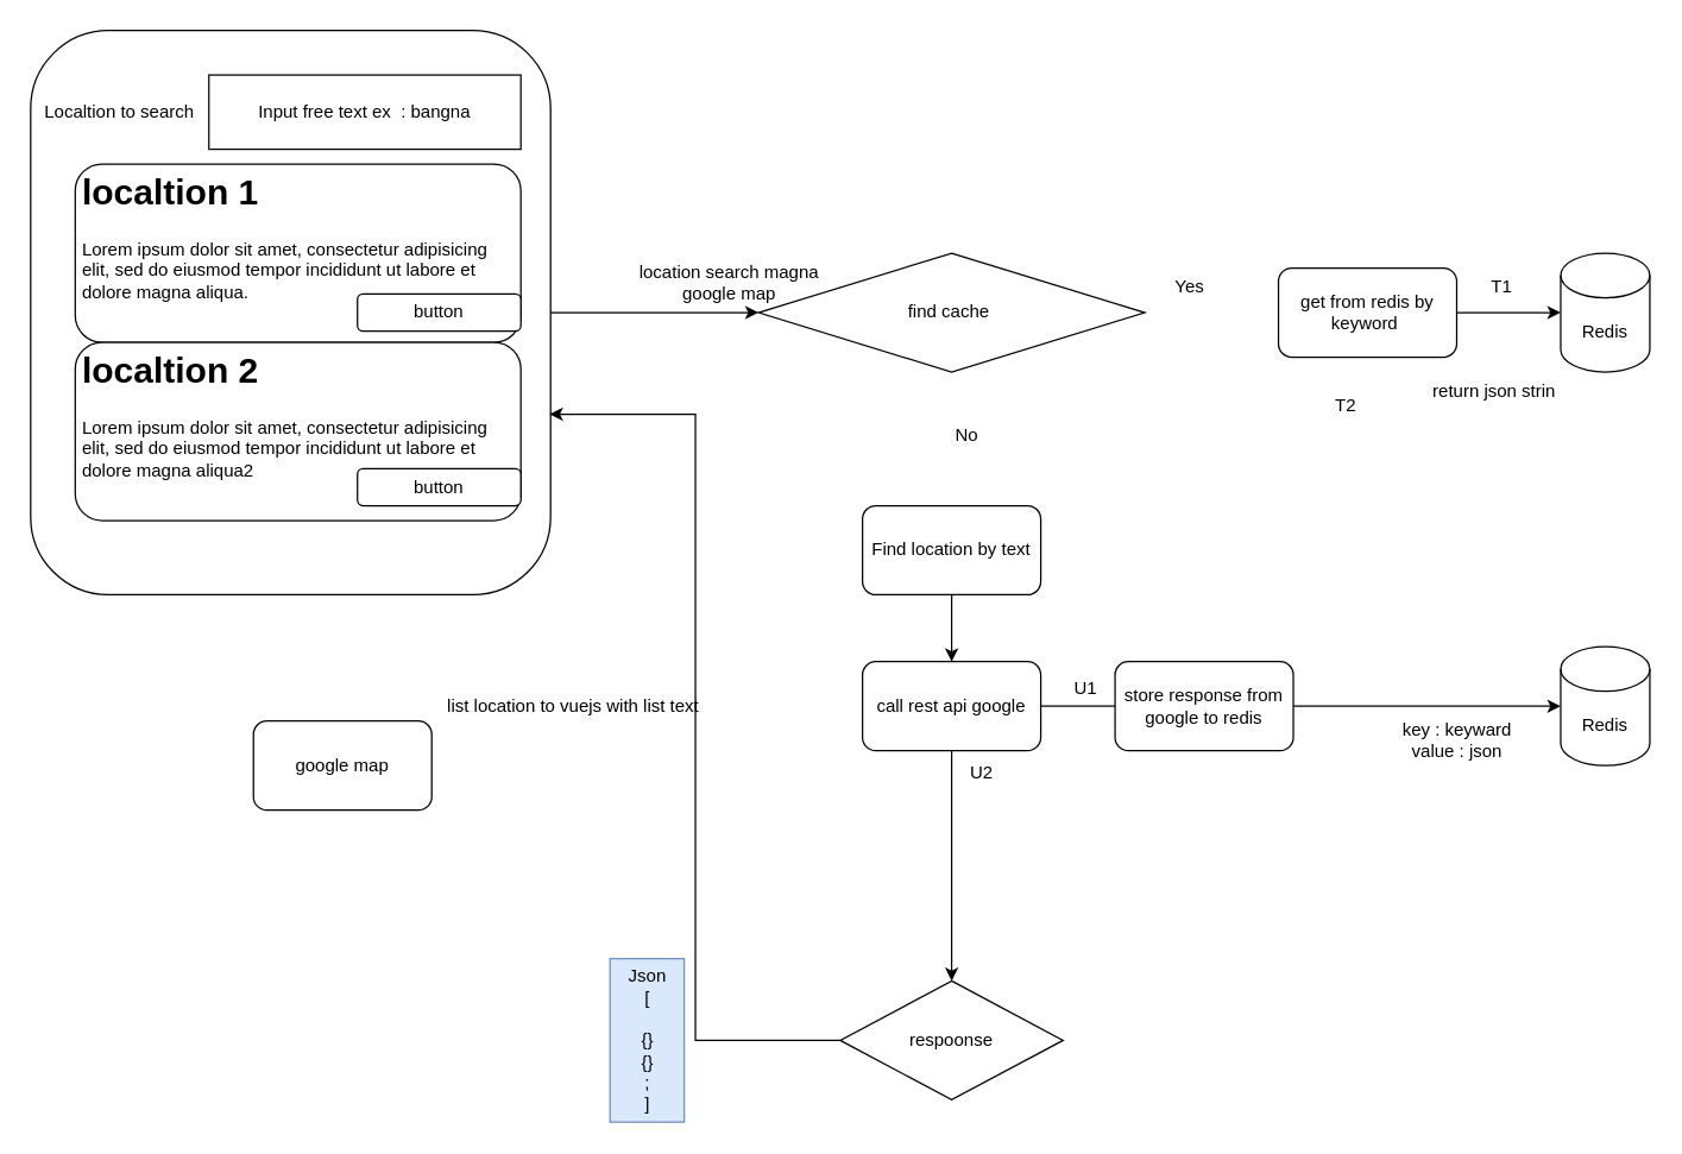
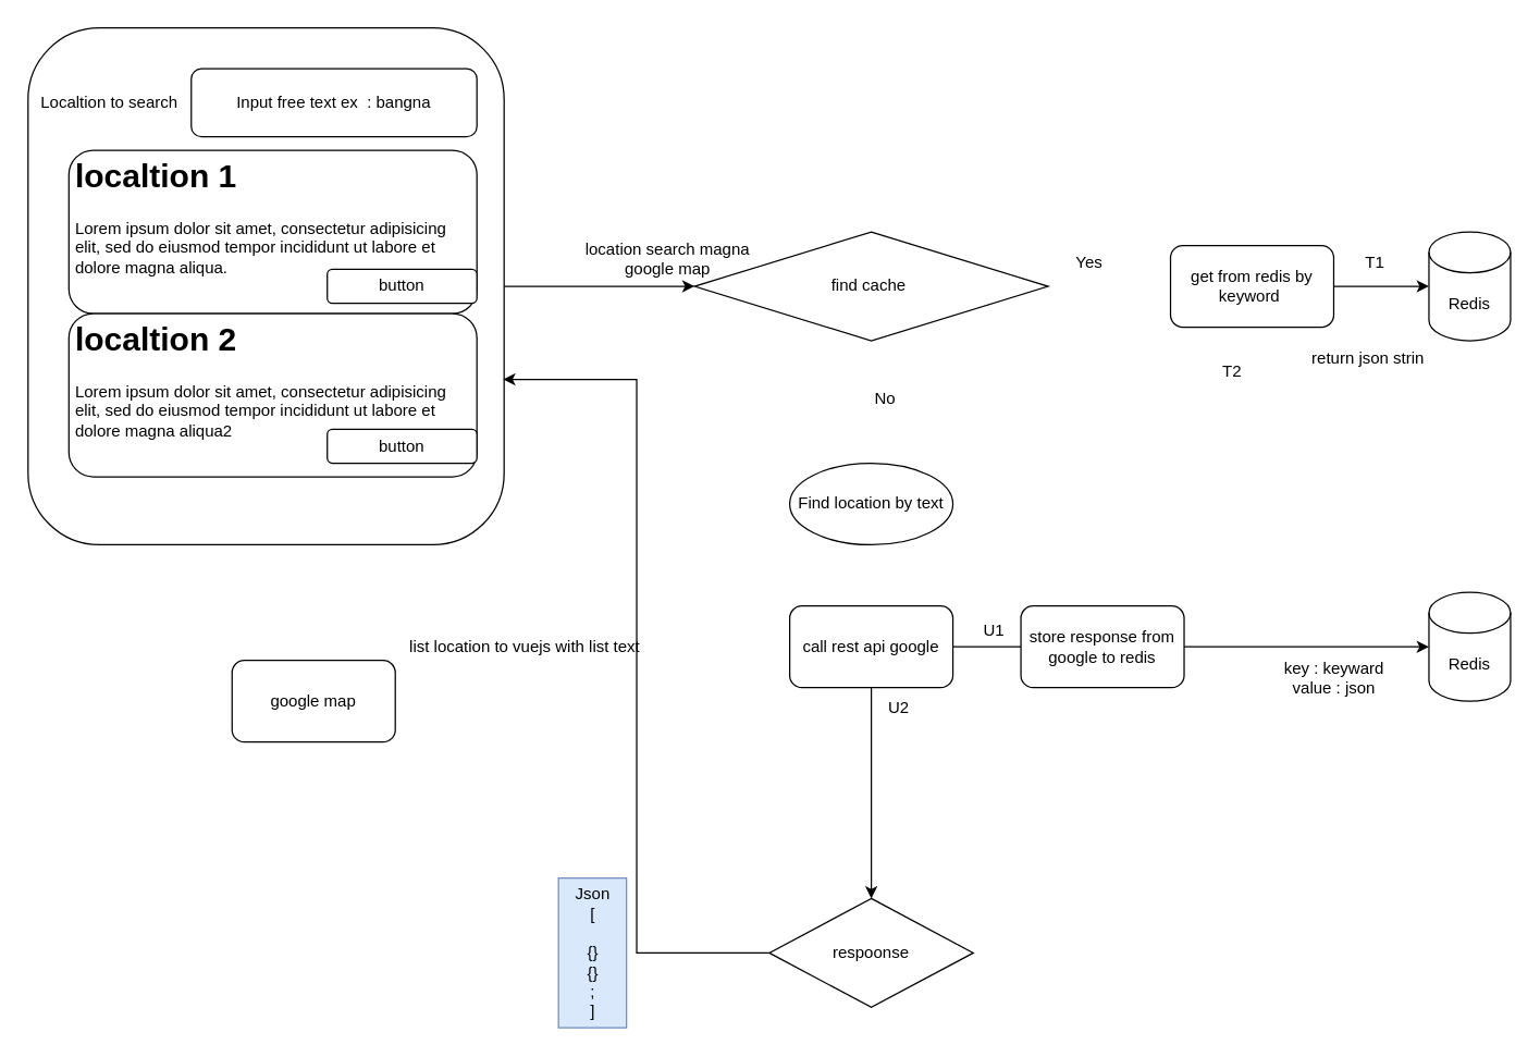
  <mxCell id="0" />
  <mxCell id="1" parent="0" />
  <mxCell id="2" style="edgeStyle=orthogonalEdgeStyle;rounded=0;orthogonalLoop=1;jettySize=auto;html=1;exitX=1;exitY=0.5;exitDx=0;exitDy=0;entryX=0;entryY=0.5;entryDx=0;entryDy=0;" edge="1" parent="1" source="3" target="18"><mxGeometry relative="1" as="geometry"><mxPoint x="570" y="210" as="targetPoint" /></mxGeometry></mxCell>
  <mxCell id="3" value="" style="rounded=1;whiteSpace=wrap;html=1;" vertex="1" parent="1"><mxGeometry x="20" y="20" width="350" height="380" as="geometry" /></mxCell>
- <mxCell id="4" value="Input free text ex&amp;nbsp; : bangna" style="whiteSpace=wrap;html=1;rounded=0;" vertex="1" parent="1"><mxGeometry x="140" y="50" width="210" height="50" as="geometry" /></mxCell>
+ <mxCell id="4" value="Input free text ex&amp;nbsp; : bangna" style="rounded=1;whiteSpace=wrap;html=1;" vertex="1" parent="1"><mxGeometry x="140" y="50" width="210" height="50" as="geometry" /></mxCell>
  <mxCell id="5" value="" style="rounded=1;whiteSpace=wrap;html=1;" vertex="1" parent="1"><mxGeometry x="50" y="110" width="300" height="120" as="geometry" /></mxCell>
  <mxCell id="6" value="Localtion to search&lt;br&gt;" style="text;html=1;strokeColor=none;fillColor=none;align=center;verticalAlign=middle;whiteSpace=wrap;rounded=0;" vertex="1" parent="1"><mxGeometry x="20" y="60" width="120" height="30" as="geometry" /></mxCell>
  <mxCell id="7" value="" style="rounded=1;whiteSpace=wrap;html=1;" vertex="1" parent="1"><mxGeometry x="50" y="230" width="300" height="120" as="geometry" /></mxCell>
  <mxCell id="8" value="&lt;h1&gt;localtion 1&lt;/h1&gt;&lt;p&gt;Lorem ipsum dolor sit amet, consectetur adipisicing elit, sed do eiusmod tempor incididunt ut labore et dolore magna aliqua.&lt;/p&gt;" style="text;html=1;strokeColor=none;fillColor=none;spacing=5;spacingTop=-20;whiteSpace=wrap;overflow=hidden;rounded=0;" vertex="1" parent="1"><mxGeometry x="50" y="110" width="300" height="100" as="geometry" /></mxCell>
  <mxCell id="9" value="&lt;h1&gt;localtion 2&lt;/h1&gt;&lt;p&gt;Lorem ipsum dolor sit amet, consectetur adipisicing elit, sed do eiusmod tempor incididunt ut labore et dolore magna aliqua2&lt;/p&gt;" style="text;html=1;strokeColor=none;fillColor=none;spacing=5;spacingTop=-20;whiteSpace=wrap;overflow=hidden;rounded=0;" vertex="1" parent="1"><mxGeometry x="50" y="230" width="300" height="100" as="geometry" /></mxCell>
  <mxCell id="10" value="location search magna&lt;br&gt;google map&lt;br&gt;" style="text;html=1;align=center;verticalAlign=middle;resizable=0;points=[];autosize=1;strokeColor=none;fillColor=none;" vertex="1" parent="1"><mxGeometry x="430" y="170" width="120" height="40" as="geometry" /></mxCell>
- <mxCell id="11" style="edgeStyle=orthogonalEdgeStyle;rounded=0;orthogonalLoop=1;jettySize=auto;html=1;exitX=0.5;exitY=1;exitDx=0;exitDy=0;entryX=0.5;entryY=0;entryDx=0;entryDy=0;" edge="1" parent="1" source="12" target="15"><mxGeometry relative="1" as="geometry" /></mxCell>
- <mxCell id="12" value="Find location by text" style="rounded=1;whiteSpace=wrap;html=1;" vertex="1" parent="1"><mxGeometry x="580" y="340" width="120" height="60" as="geometry" /></mxCell>
+ <mxCell id="12" value="Find location by text" style="ellipse;whiteSpace=wrap;html=1;" vertex="1" parent="1"><mxGeometry x="580" y="340" width="120" height="60" as="geometry" /></mxCell>
  <mxCell id="13" style="edgeStyle=orthogonalEdgeStyle;rounded=0;orthogonalLoop=1;jettySize=auto;html=1;exitX=1;exitY=0.5;exitDx=0;exitDy=0;endArrow=none;" edge="1" parent="1" source="15" target="25"><mxGeometry relative="1" as="geometry" /></mxCell>
  <mxCell id="14" style="edgeStyle=orthogonalEdgeStyle;rounded=0;orthogonalLoop=1;jettySize=auto;html=1;exitX=0.5;exitY=1;exitDx=0;exitDy=0;entryX=0.5;entryY=0;entryDx=0;entryDy=0;" edge="1" parent="1" source="15" target="24"><mxGeometry relative="1" as="geometry" /></mxCell>
  <mxCell id="15" value="call rest api google" style="rounded=1;whiteSpace=wrap;html=1;" vertex="1" parent="1"><mxGeometry x="580" y="445" width="120" height="60" as="geometry" /></mxCell>
  <mxCell id="16" style="edgeStyle=orthogonalEdgeStyle;rounded=0;orthogonalLoop=1;jettySize=auto;html=1;exitX=0;exitY=0.5;exitDx=0;exitDy=0;entryX=0.998;entryY=0.68;entryDx=0;entryDy=0;entryPerimeter=0;" edge="1" parent="1" source="24" target="3"><mxGeometry relative="1" as="geometry"><mxPoint x="580" y="690" as="sourcePoint" /></mxGeometry></mxCell>
  <mxCell id="17" value="list location to vuejs with list text" style="text;html=1;align=center;verticalAlign=middle;resizable=0;points=[];autosize=1;strokeColor=none;fillColor=none;" vertex="1" parent="1"><mxGeometry x="290" y="460" width="190" height="30" as="geometry" /></mxCell>
  <mxCell id="18" value="find cache&amp;nbsp;" style="rhombus;whiteSpace=wrap;html=1;" vertex="1" parent="1"><mxGeometry x="510" y="170" width="260" height="80" as="geometry" /></mxCell>
  <mxCell id="19" style="edgeStyle=orthogonalEdgeStyle;rounded=0;orthogonalLoop=1;jettySize=auto;html=1;exitX=1;exitY=0.5;exitDx=0;exitDy=0;" edge="1" parent="1" source="20" target="26"><mxGeometry relative="1" as="geometry" /></mxCell>
  <mxCell id="20" value="get from redis by keyword&amp;nbsp;" style="rounded=1;whiteSpace=wrap;html=1;" vertex="1" parent="1"><mxGeometry x="860" y="180" width="120" height="60" as="geometry" /></mxCell>
  <mxCell id="21" value="No" style="text;html=1;align=center;verticalAlign=middle;resizable=0;points=[];autosize=1;strokeColor=none;fillColor=none;" vertex="1" parent="1"><mxGeometry x="630" y="278" width="40" height="30" as="geometry" /></mxCell>
  <mxCell id="22" value="Yes" style="text;html=1;align=center;verticalAlign=middle;resizable=0;points=[];autosize=1;strokeColor=none;fillColor=none;" vertex="1" parent="1"><mxGeometry x="780" y="178" width="40" height="30" as="geometry" /></mxCell>
  <mxCell id="23" value="Json&lt;br&gt;[&lt;br&gt;&lt;br&gt;{}&lt;br&gt;{}&lt;br&gt;;&lt;br&gt;]" style="text;html=1;align=center;verticalAlign=middle;resizable=0;points=[];autosize=1;strokeColor=#6c8ebf;fillColor=#dae8fc;" vertex="1" parent="1"><mxGeometry x="410" y="645" width="50" height="110" as="geometry" /></mxCell>
  <mxCell id="24" value="respoonse" style="rhombus;whiteSpace=wrap;html=1;" vertex="1" parent="1"><mxGeometry x="565" y="660" width="150" height="80" as="geometry" /></mxCell>
  <mxCell id="25" value="store response from google to redis" style="rounded=1;whiteSpace=wrap;html=1;" vertex="1" parent="1"><mxGeometry x="750" y="445" width="120" height="60" as="geometry" /></mxCell>
  <mxCell id="26" value="Redis" style="shape=cylinder3;whiteSpace=wrap;html=1;boundedLbl=1;backgroundOutline=1;size=15;" vertex="1" parent="1"><mxGeometry x="1050" y="170" width="60" height="80" as="geometry" /></mxCell>
  <mxCell id="27" value="T1" style="text;html=1;align=center;verticalAlign=middle;resizable=0;points=[];autosize=1;strokeColor=none;fillColor=none;" vertex="1" parent="1"><mxGeometry x="990" y="178" width="40" height="30" as="geometry" /></mxCell>
  <mxCell id="28" value="T2" style="text;html=1;align=center;verticalAlign=middle;resizable=0;points=[];autosize=1;strokeColor=none;fillColor=none;" vertex="1" parent="1"><mxGeometry x="885" y="258" width="40" height="30" as="geometry" /></mxCell>
  <mxCell id="29" value="Redis" style="shape=cylinder3;whiteSpace=wrap;html=1;boundedLbl=1;backgroundOutline=1;size=15;" vertex="1" parent="1"><mxGeometry x="1050" y="435" width="60" height="80" as="geometry" /></mxCell>
  <mxCell id="30" style="edgeStyle=orthogonalEdgeStyle;rounded=0;orthogonalLoop=1;jettySize=auto;html=1;exitX=1;exitY=0.5;exitDx=0;exitDy=0;entryX=0;entryY=0.5;entryDx=0;entryDy=0;entryPerimeter=0;jumpStyle=arc;" edge="1" parent="1" source="25" target="29"><mxGeometry relative="1" as="geometry" /></mxCell>
  <mxCell id="31" value="U1" style="text;html=1;align=center;verticalAlign=middle;resizable=0;points=[];autosize=1;strokeColor=none;fillColor=none;" vertex="1" parent="1"><mxGeometry x="710" y="448" width="40" height="30" as="geometry" /></mxCell>
  <mxCell id="32" value="key : keyward&lt;br&gt;value : json" style="text;html=1;align=center;verticalAlign=middle;resizable=0;points=[];autosize=1;strokeColor=none;fillColor=none;" vertex="1" parent="1"><mxGeometry x="930" y="478" width="100" height="40" as="geometry" /></mxCell>
  <mxCell id="33" value="return json strin" style="text;html=1;align=center;verticalAlign=middle;resizable=0;points=[];autosize=1;strokeColor=none;fillColor=none;" vertex="1" parent="1"><mxGeometry x="950" y="248" width="110" height="30" as="geometry" /></mxCell>
  <mxCell id="34" value="U2" style="text;html=1;align=center;verticalAlign=middle;resizable=0;points=[];autosize=1;strokeColor=none;fillColor=none;" vertex="1" parent="1"><mxGeometry x="640" y="505" width="40" height="30" as="geometry" /></mxCell>
  <mxCell id="35" value="google map" style="rounded=1;whiteSpace=wrap;html=1;" vertex="1" parent="1"><mxGeometry x="170" y="485" width="120" height="60" as="geometry" /></mxCell>
  <mxCell id="36" value="button" style="rounded=1;whiteSpace=wrap;html=1;" vertex="1" parent="1"><mxGeometry x="240" y="197.5" width="110" height="25" as="geometry" /></mxCell>
  <mxCell id="37" value="button" style="rounded=1;whiteSpace=wrap;html=1;" vertex="1" parent="1"><mxGeometry x="240" y="315" width="110" height="25" as="geometry" /></mxCell>
